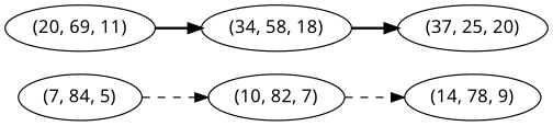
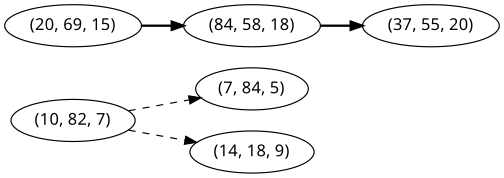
  digraph {
    fontname="Noto Sans"
    rankdir=LR
    node [fontname="Noto Sans"]
    edge [fontname="Noto Sans" style=dashed]
    "(7, 84, 5)"
    "(10, 82, 7)"
-   "(14, 78, 9)"
-   "(20, 69, 15)" [label="(20, 69, 11)"]
-   "(34, 58, 18)"
-   "(37, 55, 20)" [label="(37, 25, 20)"]
-   "(7, 84, 5)" -> "(10, 82, 7)"
+   "(14, 78, 9)" [label="(14, 18, 9)"]
+   "(20, 69, 15)"
+   "(34, 58, 18)" [label="(84, 58, 18)"]
+   "(37, 55, 20)"
+   "(10, 82, 7)" -> "(7, 84, 5)"
    "(10, 82, 7)" -> "(14, 78, 9)"
    "(20, 69, 15)" -> "(34, 58, 18)" [style=bold]
    "(34, 58, 18)" -> "(37, 55, 20)" [style=bold]
  }
